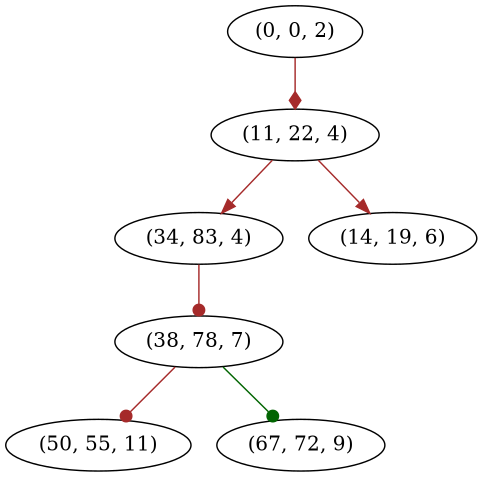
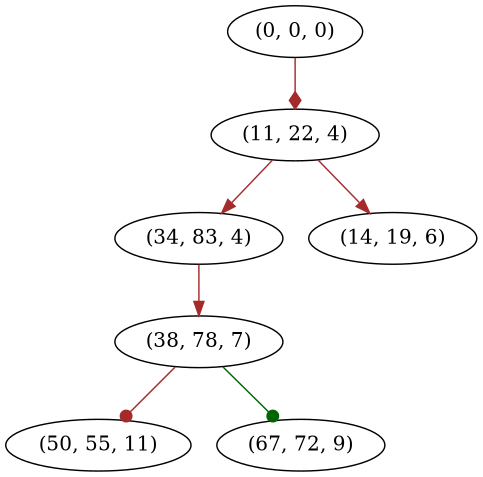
  digraph {
    fontname="DejaVu Serif"
    node [fontname="DejaVu Serif"]
    edge [arrowhead=dot color=brown fontname="DejaVu Serif"]
-   "(0, 0, 0)" [label="(0, 0, 2)"]
+   "(0, 0, 0)"
    "(11, 22, 4)"
    "(34, 83, 4)"
    "(14, 19, 6)"
    "(38, 78, 7)"
    "(50, 55, 11)"
    "(67, 72, 9)"
    "(0, 0, 0)" -> "(11, 22, 4)" [arrowhead=diamond]
    "(11, 22, 4)" -> "(34, 83, 4)" [arrowhead=normal]
    "(11, 22, 4)" -> "(14, 19, 6)" [arrowhead=normal]
-   "(34, 83, 4)" -> "(38, 78, 7)"
+   "(34, 83, 4)" -> "(38, 78, 7)" [arrowhead=normal]
    "(38, 78, 7)" -> "(50, 55, 11)"
    "(38, 78, 7)" -> "(67, 72, 9)" [color=darkgreen]
  }
